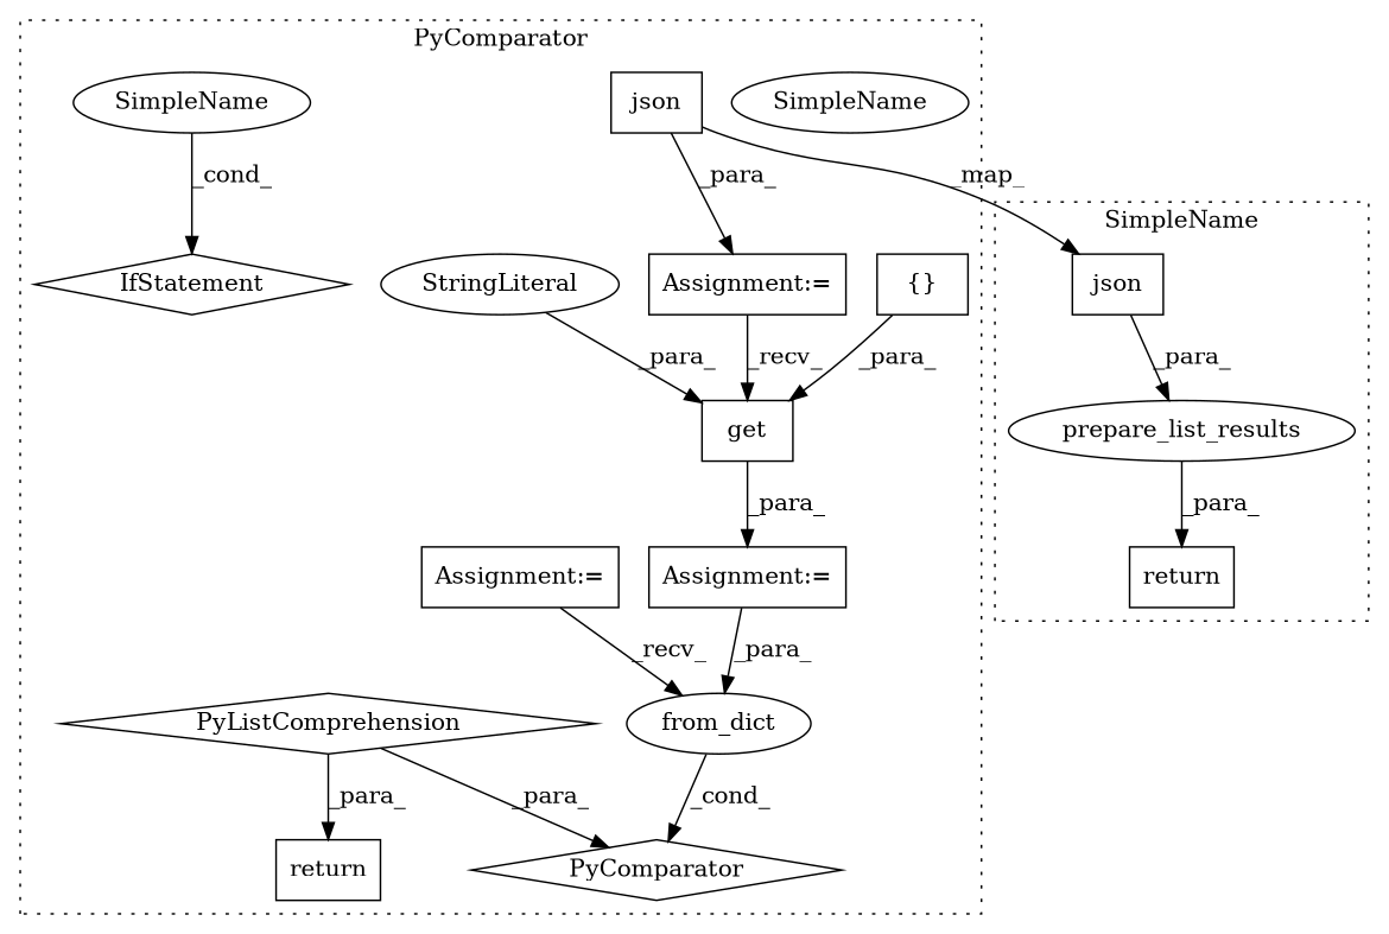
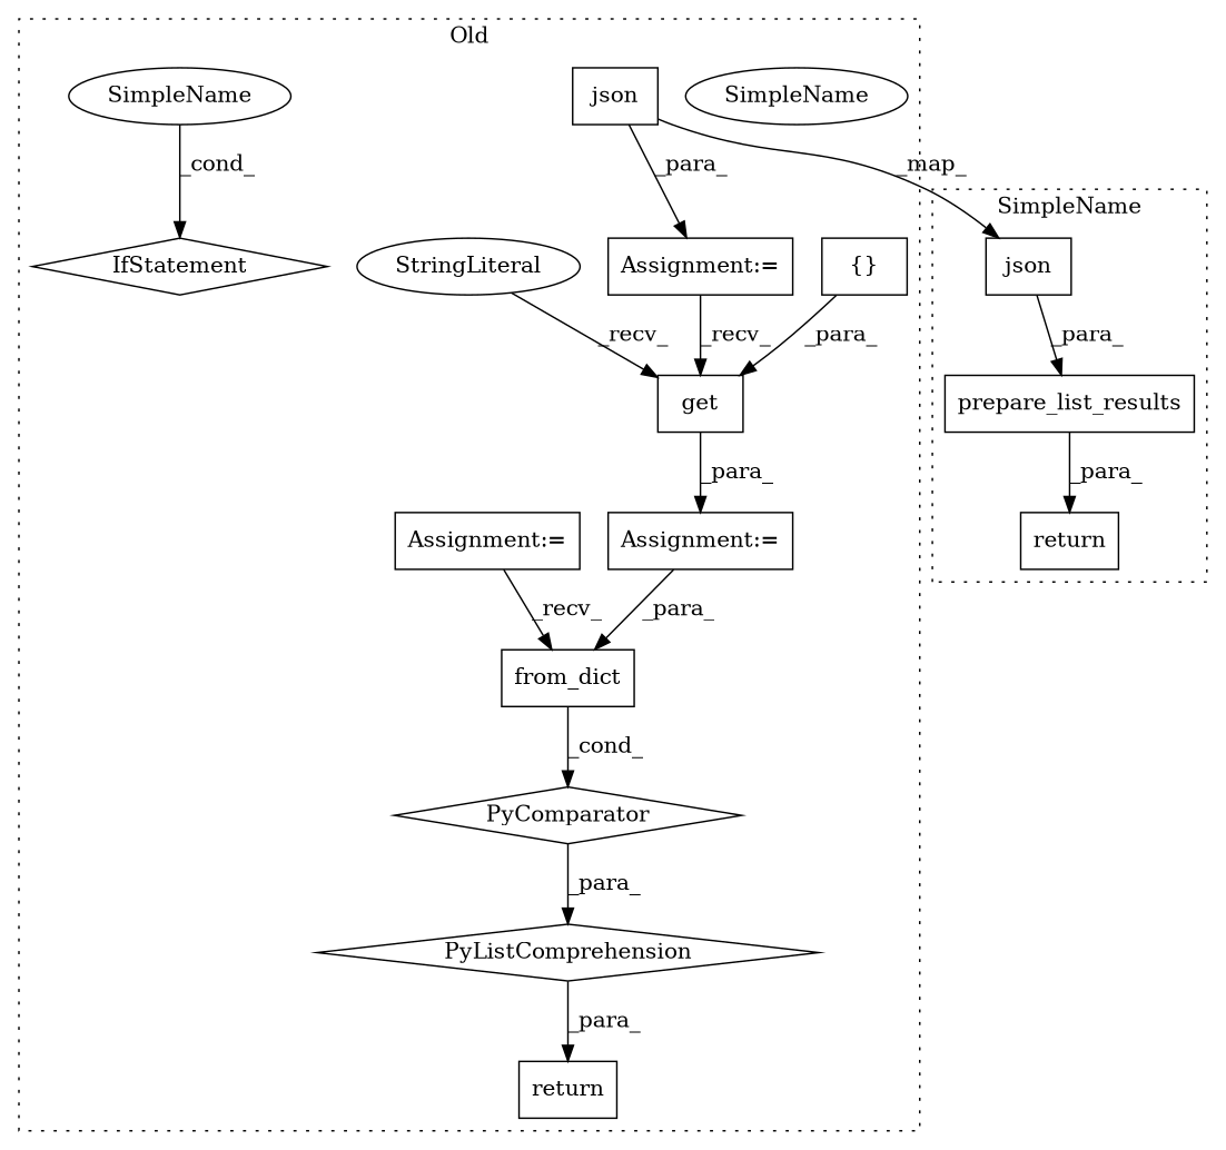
  digraph {
    node [a=32 l=62 s=869 shape=box]
    n1 [a=113 label=PyComparator shape=diamond]
    n2 [a=4 l=2 label="{}" s=919]
    n3 [l="4,1" label=get s="896,921"]
-   n4 [l="10,1" label=from_dict s="787,804" shape=ellipse]
+   n4 [l="10,1" label=from_dict s="787,804"]
    n5 [a=25 label=IfStatement shape=diamond]
    n6 [a=42 l=5 label=SimpleName s=926 shape=ellipse]
    n7 [l=6 label=json s=739]
    n8 [a=45 l=9 label=StringLiteral s=900 shape=ellipse]
    n9 [a=7 label="Assignment:="]
    n10 [a=7 l=13 label="Assignment:=" s=577]
    n11 [a=109 l=166 label=PyListComprehension s=773 shape=diamond]
    n12 [a=7 l=1 label="Assignment:=" s=729]
    n13 [a=41 l=20 label=return s=753]
    n14 [a=42 l=5 label=SimpleName s=926 shape=ellipse]
-   n15 [l="21,1" label=prepare_list_results s="674,729" shape=ellipse]
+   n15 [l="21,1" label=prepare_list_results s="674,729"]
    n16 [l=6 label=json s=704]
    n17 [a=41 l=7 label=return s=662]
    subgraph cluster_1 {
-     label=PyComparator
+     label=Old
      style=dotted
      n1
      n2
      n3
      n4
      n5
      n6
      n7
      n8
      n9
      n10
      n11
      n12
      n13
      n14
    }
    subgraph cluster_2 {
      label=SimpleName
      style=dotted
      n15
      n16
      n17
    }
-   n11 -> n1 [label=_para_]
+   n1 -> n11 [label=_para_]
    n2 -> n3 [label=_para_]
    n3 -> n9 [label=_para_]
    n4 -> n1 [label=_cond_]
    n7 -> n12 [label=_para_]
    n7 -> n16 [label=_map_]
-   n8 -> n3 [label=_para_]
+   n8 -> n3 [label=_recv_]
    n9 -> n4 [label=_para_]
    n10 -> n4 [label=_recv_]
    n11 -> n13 [label=_para_]
    n12 -> n3 [label=_recv_]
    n14 -> n5 [label=_cond_]
    n15 -> n17 [label=_para_]
    n16 -> n15 [label=_para_]
  }
